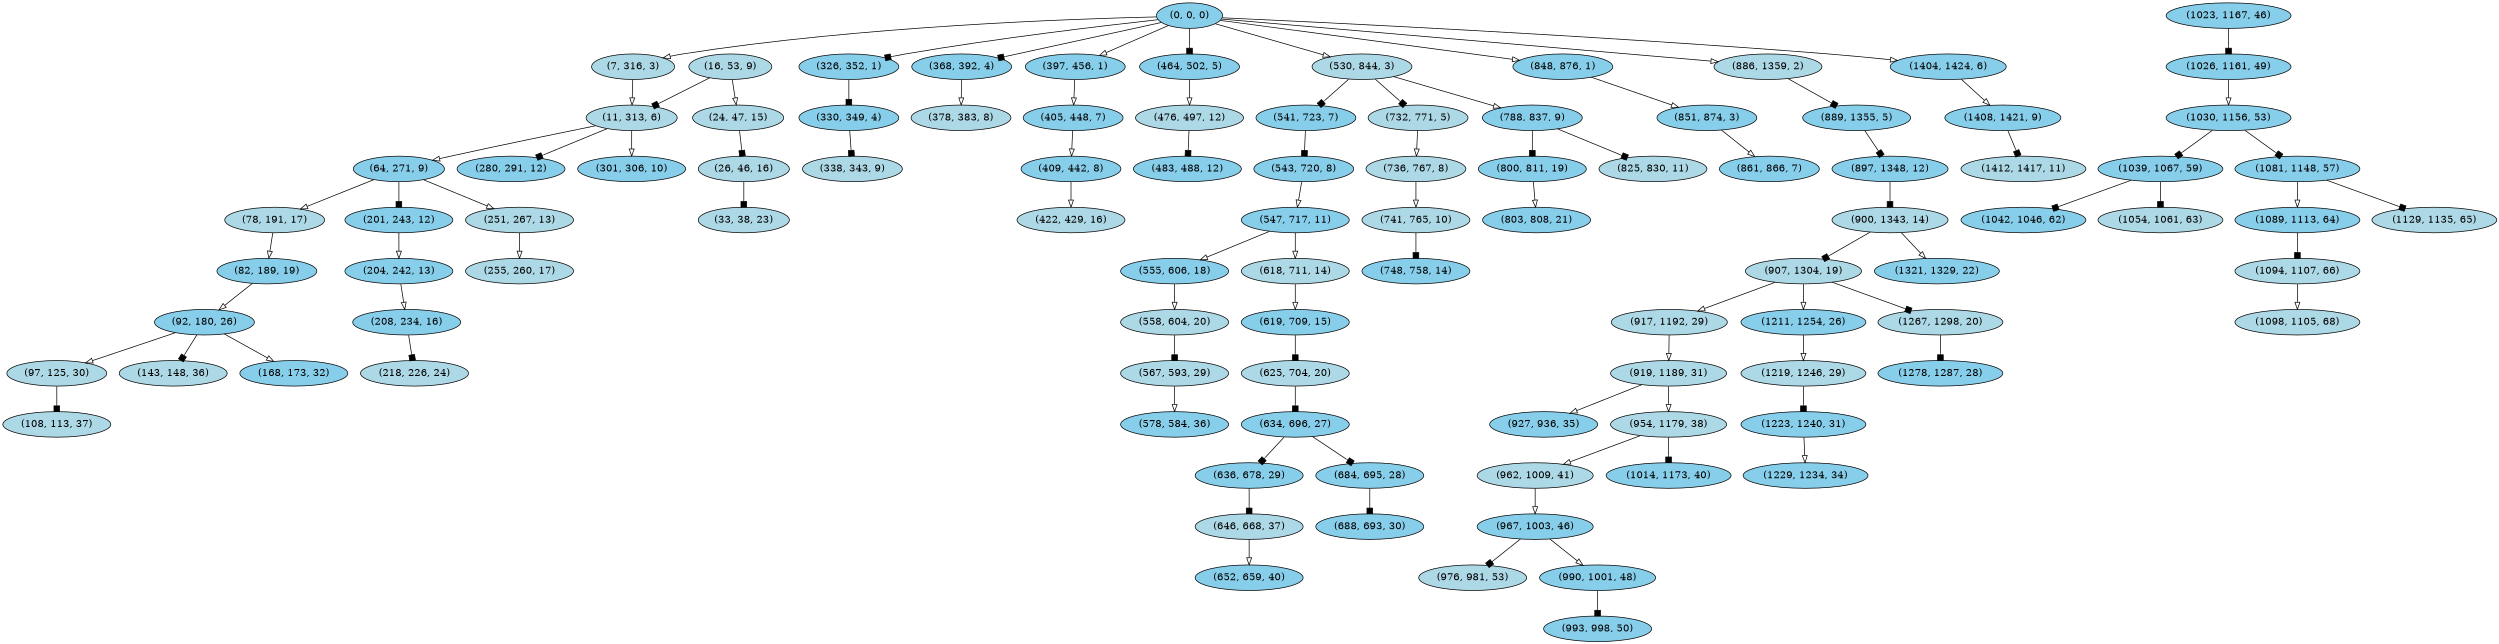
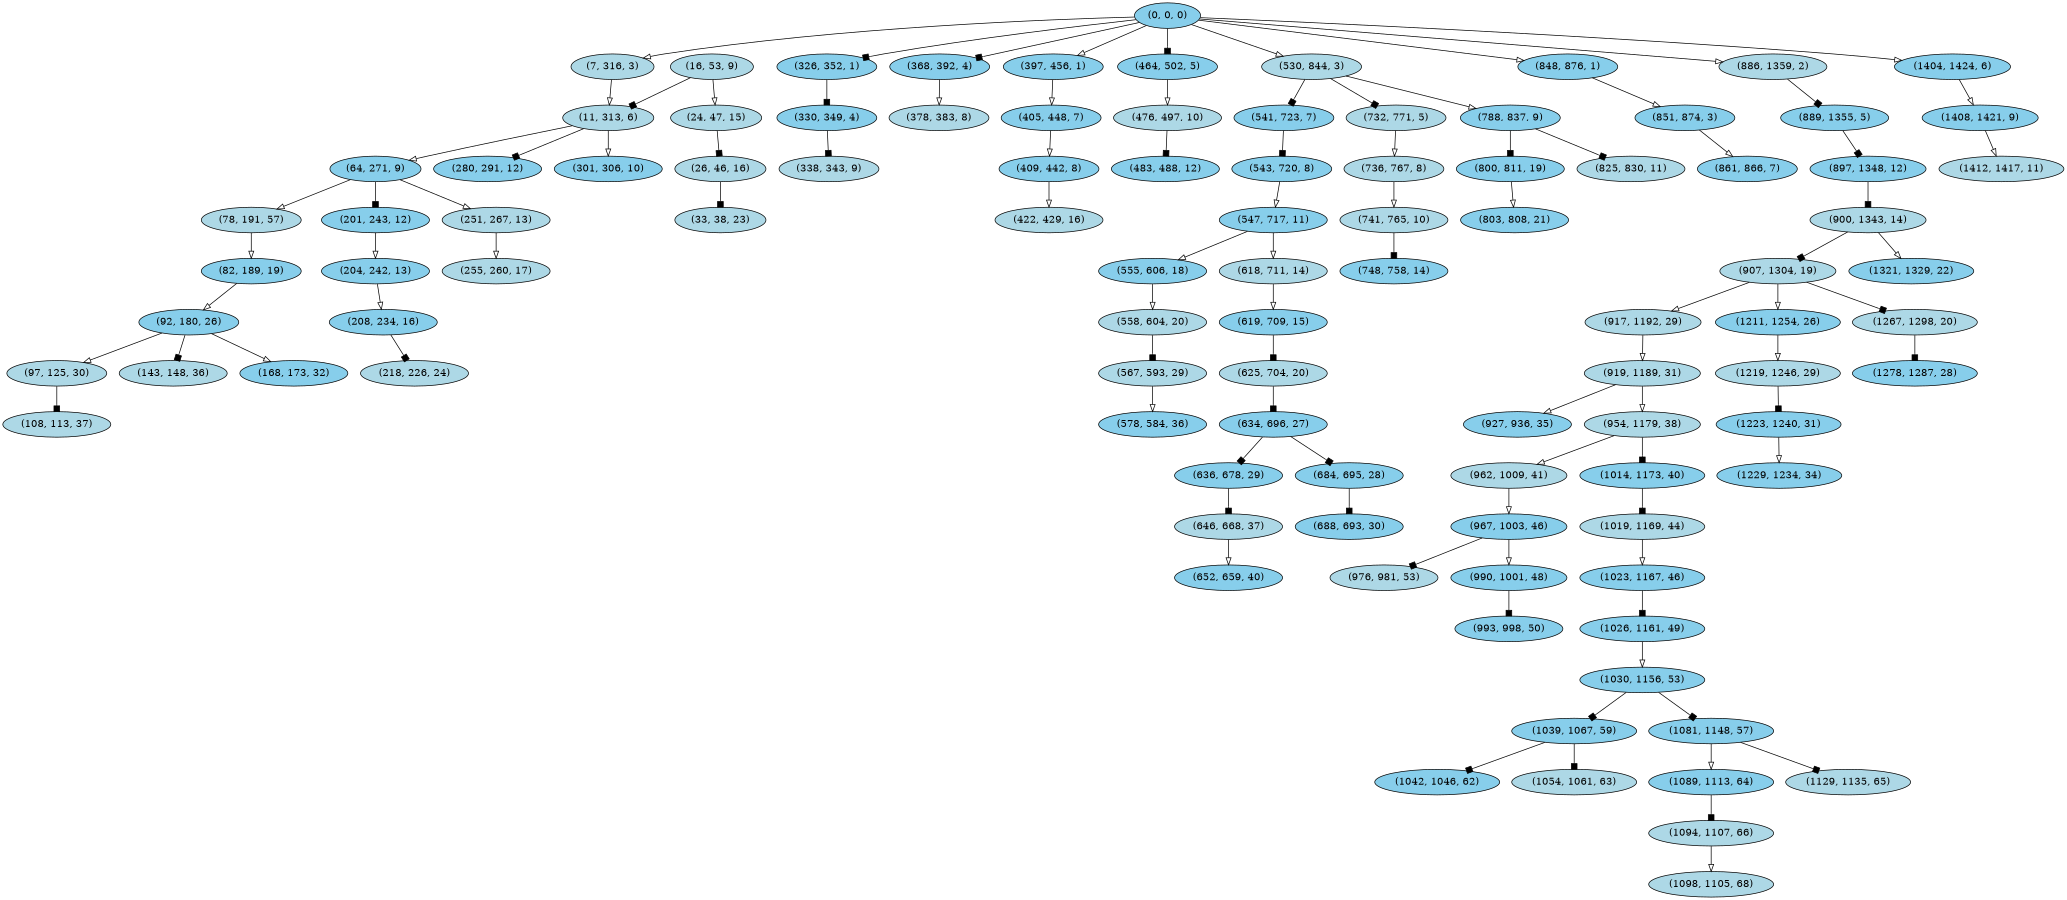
  digraph {
    node [fillcolor=skyblue style=filled]
    edge [arrowhead=onormal]
    "(7, 316, 3)" [fillcolor=lightblue]
    "(0, 0, 0)"
    "(326, 352, 1)"
    "(368, 392, 4)"
    "(397, 456, 1)"
    "(464, 502, 5)"
    "(530, 844, 3)" [fillcolor=lightblue]
    "(848, 876, 1)"
    "(886, 1359, 2)" [fillcolor=lightblue]
    "(1404, 1424, 6)"
    "(11, 313, 6)" [fillcolor=lightblue]
    "(330, 349, 4)"
    "(378, 383, 8)" [fillcolor=lightblue]
    "(405, 448, 7)"
-   "(476, 497, 10)" [fillcolor=lightblue label="(476, 497, 12)"]
+   "(476, 497, 10)" [fillcolor=lightblue]
    "(541, 723, 7)"
    "(732, 771, 5)" [fillcolor=lightblue]
    "(788, 837, 9)"
    "(851, 874, 3)"
    "(889, 1355, 5)"
    "(1408, 1421, 9)"
    "(64, 271, 9)"
    "(280, 291, 12)"
    "(301, 306, 10)"
    "(16, 53, 9)" [fillcolor=lightblue]
    "(24, 47, 15)" [fillcolor=lightblue]
-   "(78, 191, 17)" [fillcolor=lightblue]
+   "(78, 191, 17)" [fillcolor=lightblue label="(78, 191, 57)"]
    "(201, 243, 12)"
    "(251, 267, 13)" [fillcolor=lightblue]
    "(26, 46, 16)" [fillcolor=lightblue]
    "(33, 38, 23)" [fillcolor=lightblue]
    "(82, 189, 19)"
    "(204, 242, 13)"
    "(255, 260, 17)" [fillcolor=lightblue]
    "(92, 180, 26)"
    "(97, 125, 30)" [fillcolor=lightblue]
    "(143, 148, 36)" [fillcolor=lightblue]
    "(168, 173, 32)"
    "(108, 113, 37)" [fillcolor=lightblue]
    "(208, 234, 16)"
    "(218, 226, 24)" [fillcolor=lightblue]
    "(338, 343, 9)" [fillcolor=lightblue]
    "(409, 442, 8)"
    "(422, 429, 16)" [fillcolor=lightblue]
    "(483, 488, 12)"
    "(543, 720, 8)"
    "(736, 767, 8)" [fillcolor=lightblue]
    "(800, 811, 19)"
    "(825, 830, 11)" [fillcolor=lightblue]
    "(547, 717, 11)"
    "(555, 606, 18)"
    "(618, 711, 14)" [fillcolor=lightblue]
    "(558, 604, 20)" [fillcolor=lightblue]
    "(619, 709, 15)"
    "(567, 593, 29)" [fillcolor=lightblue]
    "(578, 584, 36)"
    "(625, 704, 20)" [fillcolor=lightblue]
    "(634, 696, 27)"
    "(636, 678, 29)"
    "(684, 695, 28)"
    "(646, 668, 37)" [fillcolor=lightblue]
    "(688, 693, 30)"
    "(652, 659, 40)"
    "(741, 765, 10)" [fillcolor=lightblue]
    "(748, 758, 14)"
    "(803, 808, 21)"
    "(861, 866, 7)"
    "(897, 1348, 12)"
    "(900, 1343, 14)" [fillcolor=lightblue]
    "(907, 1304, 19)" [fillcolor=lightblue]
    "(1321, 1329, 22)"
    "(917, 1192, 29)" [fillcolor=lightblue]
    "(1211, 1254, 26)"
    "(1267, 1298, 20)" [fillcolor=lightblue]
    "(919, 1189, 31)" [fillcolor=lightblue]
    "(1219, 1246, 29)" [fillcolor=lightblue]
    "(1278, 1287, 28)"
    "(927, 936, 35)"
    "(954, 1179, 38)" [fillcolor=lightblue]
    "(962, 1009, 41)" [fillcolor=lightblue]
    "(1014, 1173, 40)"
    "(967, 1003, 46)"
+   "(1019, 1169, 44)" [fillcolor=lightblue]
    "(976, 981, 53)" [fillcolor=lightblue]
    "(990, 1001, 48)"
    "(993, 998, 50)"
    "(1023, 1167, 46)"
    "(1026, 1161, 49)"
    "(1030, 1156, 53)"
    "(1039, 1067, 59)"
    "(1081, 1148, 57)"
    "(1042, 1046, 62)"
    "(1054, 1061, 63)" [fillcolor=lightblue]
    "(1089, 1113, 64)"
    "(1129, 1135, 65)" [fillcolor=lightblue]
    "(1094, 1107, 66)" [fillcolor=lightblue]
    "(1098, 1105, 68)" [fillcolor=lightblue]
    "(1223, 1240, 31)"
    "(1229, 1234, 34)"
    "(1412, 1417, 11)" [fillcolor=lightblue]
    "(7, 316, 3)" -> "(11, 313, 6)"
    "(0, 0, 0)" -> "(7, 316, 3)"
    "(0, 0, 0)" -> "(326, 352, 1)" [arrowhead=box]
    "(0, 0, 0)" -> "(368, 392, 4)" [arrowhead=box]
    "(0, 0, 0)" -> "(397, 456, 1)"
    "(0, 0, 0)" -> "(464, 502, 5)" [arrowhead=box]
    "(0, 0, 0)" -> "(530, 844, 3)"
    "(0, 0, 0)" -> "(848, 876, 1)"
    "(0, 0, 0)" -> "(886, 1359, 2)"
    "(0, 0, 0)" -> "(1404, 1424, 6)"
    "(326, 352, 1)" -> "(330, 349, 4)" [arrowhead=box]
    "(368, 392, 4)" -> "(378, 383, 8)"
    "(397, 456, 1)" -> "(405, 448, 7)"
    "(464, 502, 5)" -> "(476, 497, 10)"
    "(530, 844, 3)" -> "(541, 723, 7)" [arrowhead=box]
    "(530, 844, 3)" -> "(732, 771, 5)" [arrowhead=box]
    "(530, 844, 3)" -> "(788, 837, 9)"
    "(848, 876, 1)" -> "(851, 874, 3)"
    "(886, 1359, 2)" -> "(889, 1355, 5)" [arrowhead=box]
    "(1404, 1424, 6)" -> "(1408, 1421, 9)"
    "(11, 313, 6)" -> "(64, 271, 9)"
    "(11, 313, 6)" -> "(280, 291, 12)" [arrowhead=box]
    "(11, 313, 6)" -> "(301, 306, 10)"
    "(330, 349, 4)" -> "(338, 343, 9)" [arrowhead=box]
    "(405, 448, 7)" -> "(409, 442, 8)"
    "(476, 497, 10)" -> "(483, 488, 12)" [arrowhead=box]
    "(541, 723, 7)" -> "(543, 720, 8)" [arrowhead=box]
    "(732, 771, 5)" -> "(736, 767, 8)"
    "(788, 837, 9)" -> "(800, 811, 19)" [arrowhead=box]
    "(788, 837, 9)" -> "(825, 830, 11)" [arrowhead=box]
    "(851, 874, 3)" -> "(861, 866, 7)"
    "(889, 1355, 5)" -> "(897, 1348, 12)" [arrowhead=box]
-   "(1408, 1421, 9)" -> "(1412, 1417, 11)" [arrowhead=box]
+   "(1408, 1421, 9)" -> "(1412, 1417, 11)"
    "(64, 271, 9)" -> "(78, 191, 17)"
    "(64, 271, 9)" -> "(201, 243, 12)" [arrowhead=box]
    "(64, 271, 9)" -> "(251, 267, 13)"
    "(16, 53, 9)" -> "(11, 313, 6)" [arrowhead=box]
    "(16, 53, 9)" -> "(24, 47, 15)"
    "(24, 47, 15)" -> "(26, 46, 16)" [arrowhead=box]
    "(78, 191, 17)" -> "(82, 189, 19)"
    "(201, 243, 12)" -> "(204, 242, 13)"
    "(251, 267, 13)" -> "(255, 260, 17)"
    "(26, 46, 16)" -> "(33, 38, 23)" [arrowhead=box]
    "(82, 189, 19)" -> "(92, 180, 26)"
    "(204, 242, 13)" -> "(208, 234, 16)"
    "(92, 180, 26)" -> "(97, 125, 30)"
    "(92, 180, 26)" -> "(143, 148, 36)" [arrowhead=box]
    "(92, 180, 26)" -> "(168, 173, 32)"
    "(97, 125, 30)" -> "(108, 113, 37)" [arrowhead=box]
    "(208, 234, 16)" -> "(218, 226, 24)" [arrowhead=box]
    "(409, 442, 8)" -> "(422, 429, 16)"
    "(543, 720, 8)" -> "(547, 717, 11)"
    "(736, 767, 8)" -> "(741, 765, 10)"
    "(800, 811, 19)" -> "(803, 808, 21)"
    "(547, 717, 11)" -> "(555, 606, 18)"
    "(547, 717, 11)" -> "(618, 711, 14)"
    "(555, 606, 18)" -> "(558, 604, 20)"
    "(618, 711, 14)" -> "(619, 709, 15)"
    "(558, 604, 20)" -> "(567, 593, 29)" [arrowhead=box]
    "(619, 709, 15)" -> "(625, 704, 20)" [arrowhead=box]
    "(567, 593, 29)" -> "(578, 584, 36)"
    "(625, 704, 20)" -> "(634, 696, 27)" [arrowhead=box]
    "(634, 696, 27)" -> "(636, 678, 29)" [arrowhead=box]
    "(634, 696, 27)" -> "(684, 695, 28)" [arrowhead=box]
    "(636, 678, 29)" -> "(646, 668, 37)" [arrowhead=box]
    "(684, 695, 28)" -> "(688, 693, 30)" [arrowhead=box]
    "(646, 668, 37)" -> "(652, 659, 40)"
    "(741, 765, 10)" -> "(748, 758, 14)" [arrowhead=box]
    "(897, 1348, 12)" -> "(900, 1343, 14)" [arrowhead=box]
    "(900, 1343, 14)" -> "(907, 1304, 19)" [arrowhead=box]
    "(900, 1343, 14)" -> "(1321, 1329, 22)"
    "(907, 1304, 19)" -> "(917, 1192, 29)"
    "(907, 1304, 19)" -> "(1211, 1254, 26)"
    "(907, 1304, 19)" -> "(1267, 1298, 20)" [arrowhead=box]
    "(917, 1192, 29)" -> "(919, 1189, 31)"
    "(1211, 1254, 26)" -> "(1219, 1246, 29)"
    "(1267, 1298, 20)" -> "(1278, 1287, 28)" [arrowhead=box]
    "(919, 1189, 31)" -> "(927, 936, 35)"
    "(919, 1189, 31)" -> "(954, 1179, 38)"
    "(1219, 1246, 29)" -> "(1223, 1240, 31)" [arrowhead=box]
    "(954, 1179, 38)" -> "(962, 1009, 41)"
    "(954, 1179, 38)" -> "(1014, 1173, 40)" [arrowhead=box]
    "(962, 1009, 41)" -> "(967, 1003, 46)"
+   "(1014, 1173, 40)" -> "(1019, 1169, 44)" [arrowhead=box]
    "(967, 1003, 46)" -> "(976, 981, 53)" [arrowhead=box]
    "(967, 1003, 46)" -> "(990, 1001, 48)"
+   "(1019, 1169, 44)" -> "(1023, 1167, 46)"
    "(990, 1001, 48)" -> "(993, 998, 50)" [arrowhead=box]
    "(1023, 1167, 46)" -> "(1026, 1161, 49)" [arrowhead=box]
    "(1026, 1161, 49)" -> "(1030, 1156, 53)"
    "(1030, 1156, 53)" -> "(1039, 1067, 59)" [arrowhead=box]
    "(1030, 1156, 53)" -> "(1081, 1148, 57)" [arrowhead=box]
    "(1039, 1067, 59)" -> "(1042, 1046, 62)" [arrowhead=box]
    "(1039, 1067, 59)" -> "(1054, 1061, 63)" [arrowhead=box]
    "(1081, 1148, 57)" -> "(1089, 1113, 64)"
    "(1081, 1148, 57)" -> "(1129, 1135, 65)" [arrowhead=box]
    "(1089, 1113, 64)" -> "(1094, 1107, 66)" [arrowhead=box]
    "(1094, 1107, 66)" -> "(1098, 1105, 68)"
    "(1223, 1240, 31)" -> "(1229, 1234, 34)"
  }
